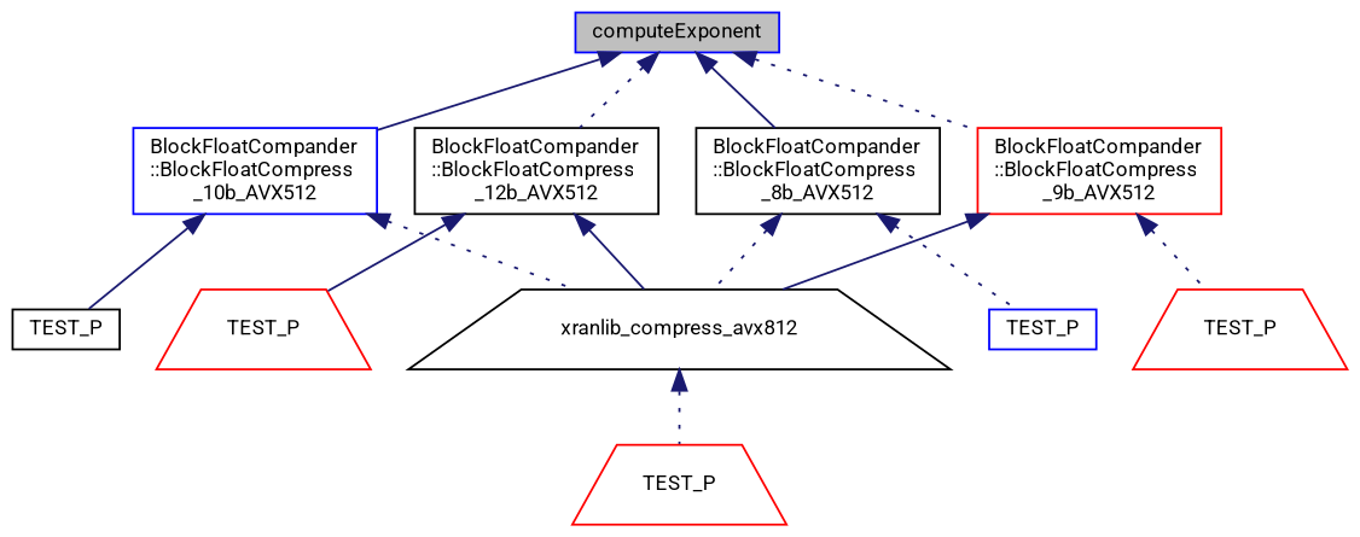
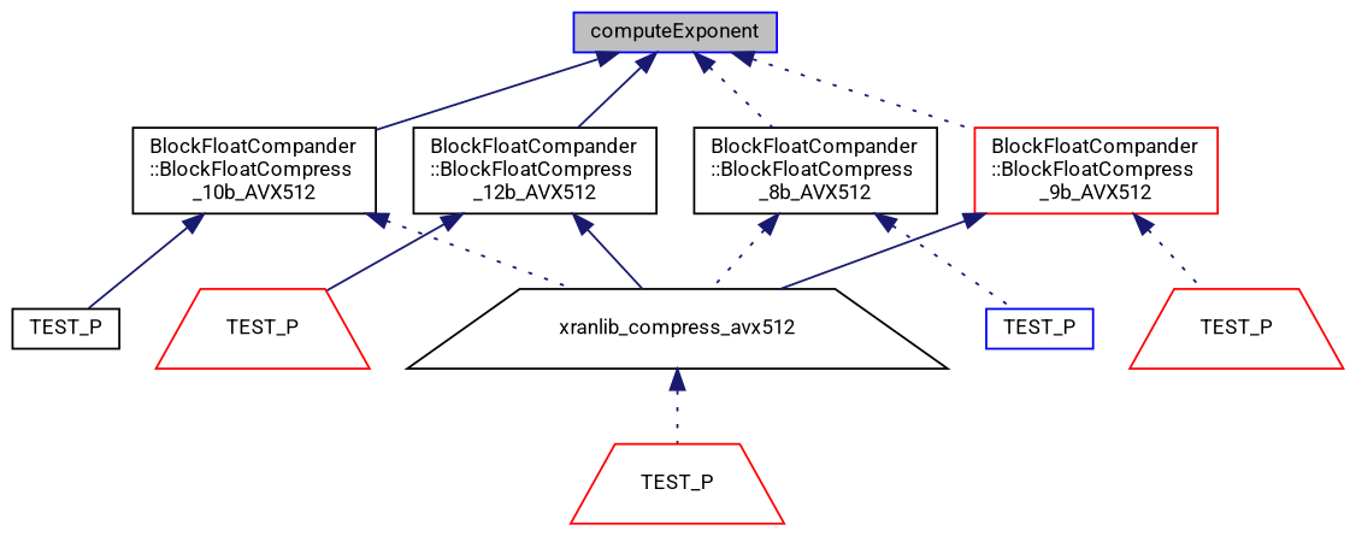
  digraph {
    fontname=Roboto
    rankdir=TB
    node [color=black fillcolor=white fontname=Roboto fontsize=10 shape=box style=filled]
    edge [color=midnightblue dir=back fontname=Roboto fontsize=10 labelfontname=Helvetica labelfontsize=10 style=dotted]
    n1 [color=blue fillcolor=grey75 fontcolor=black height=0.2 label=computeExponent width=0.4]
-   n2 [color=blue height=0.2 label="BlockFloatCompander\l::BlockFloatCompress\l_10b_AVX512" width=0.4]
+   n2 [height=0.2 label="BlockFloatCompander\l::BlockFloatCompress\l_10b_AVX512" width=0.4]
    n3 [height=0.2 label="BlockFloatCompander\l::BlockFloatCompress\l_12b_AVX512" width=0.4]
    n4 [height=0.2 label="BlockFloatCompander\l::BlockFloatCompress\l_8b_AVX512" width=0.4]
    n5 [color=red height=0.2 label="BlockFloatCompander\l::BlockFloatCompress\l_9b_AVX512" width=0.4]
    n6 [height=0.2 label=TEST_P width=0.4]
-   n7 [height=0.2 label=xranlib_compress_avx812 shape=trapezium width=0.4]
+   n7 [height=0.2 label=xranlib_compress_avx512 shape=trapezium width=0.4]
    n8 [color=red height=0.2 label=TEST_P shape=trapezium width=0.4]
    n9 [color=blue height=0.2 label=TEST_P width=0.4]
    n10 [color=red height=0.2 label=TEST_P shape=trapezium width=0.4]
    n11 [color=red height=0.2 label=TEST_P shape=trapezium width=0.4]
    n1 -> n2 [style=solid]
-   n1 -> n3
-   n1 -> n4 [style=solid]
+   n1 -> n3 [style=solid]
+   n1 -> n4
    n1 -> n5
    n2 -> n6 [style=solid]
    n2 -> n7
    n3 -> n7 [style=solid]
    n3 -> n8 [style=solid]
    n4 -> n7
    n4 -> n9
    n5 -> n7 [style=solid]
    n5 -> n10
    n7 -> n11
  }
